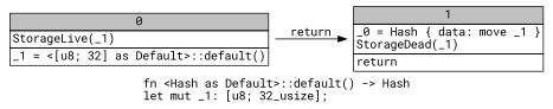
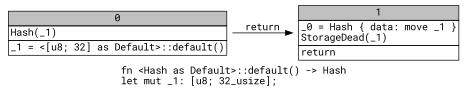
  digraph {
    fontname="Roboto Mono"
    label=<fn &lt;Hash as Default&gt;::default() -&gt; Hash<br align="left"/>let mut _1: [u8; 32_usize];<br align="left"/>>
    rankdir=LR
    node [fontname="Roboto Mono" shape=none]
-   n1 [label=<<table border="0" cellborder="1" cellspacing="0"><tr><td bgcolor="gray" align="center" colspan="1">0</td></tr><tr><td align="left" balign="left">StorageLive(_1)<br/></td></tr><tr><td align="left">_1 = &lt;[u8; 32] as Default&gt;::default()</td></tr></table>>]
+   n1 [label=<<table border="0" cellborder="1" cellspacing="0"><tr><td bgcolor="gray" align="center" colspan="1">0</td></tr><tr><td align="left" balign="left">Hash(_1)<br/></td></tr><tr><td align="left">_1 = &lt;[u8; 32] as Default&gt;::default()</td></tr></table>>]
    n2 [label=<<table border="0" cellborder="1" cellspacing="0"><tr><td bgcolor="gray" align="center" colspan="1">1</td></tr><tr><td align="left" balign="left">_0 = Hash { data: move _1 }<br/>StorageDead(_1)<br/></td></tr><tr><td align="left">return</td></tr></table>>]
    n1 -> n2 [fontname="Roboto Mono" label=return]
  }
